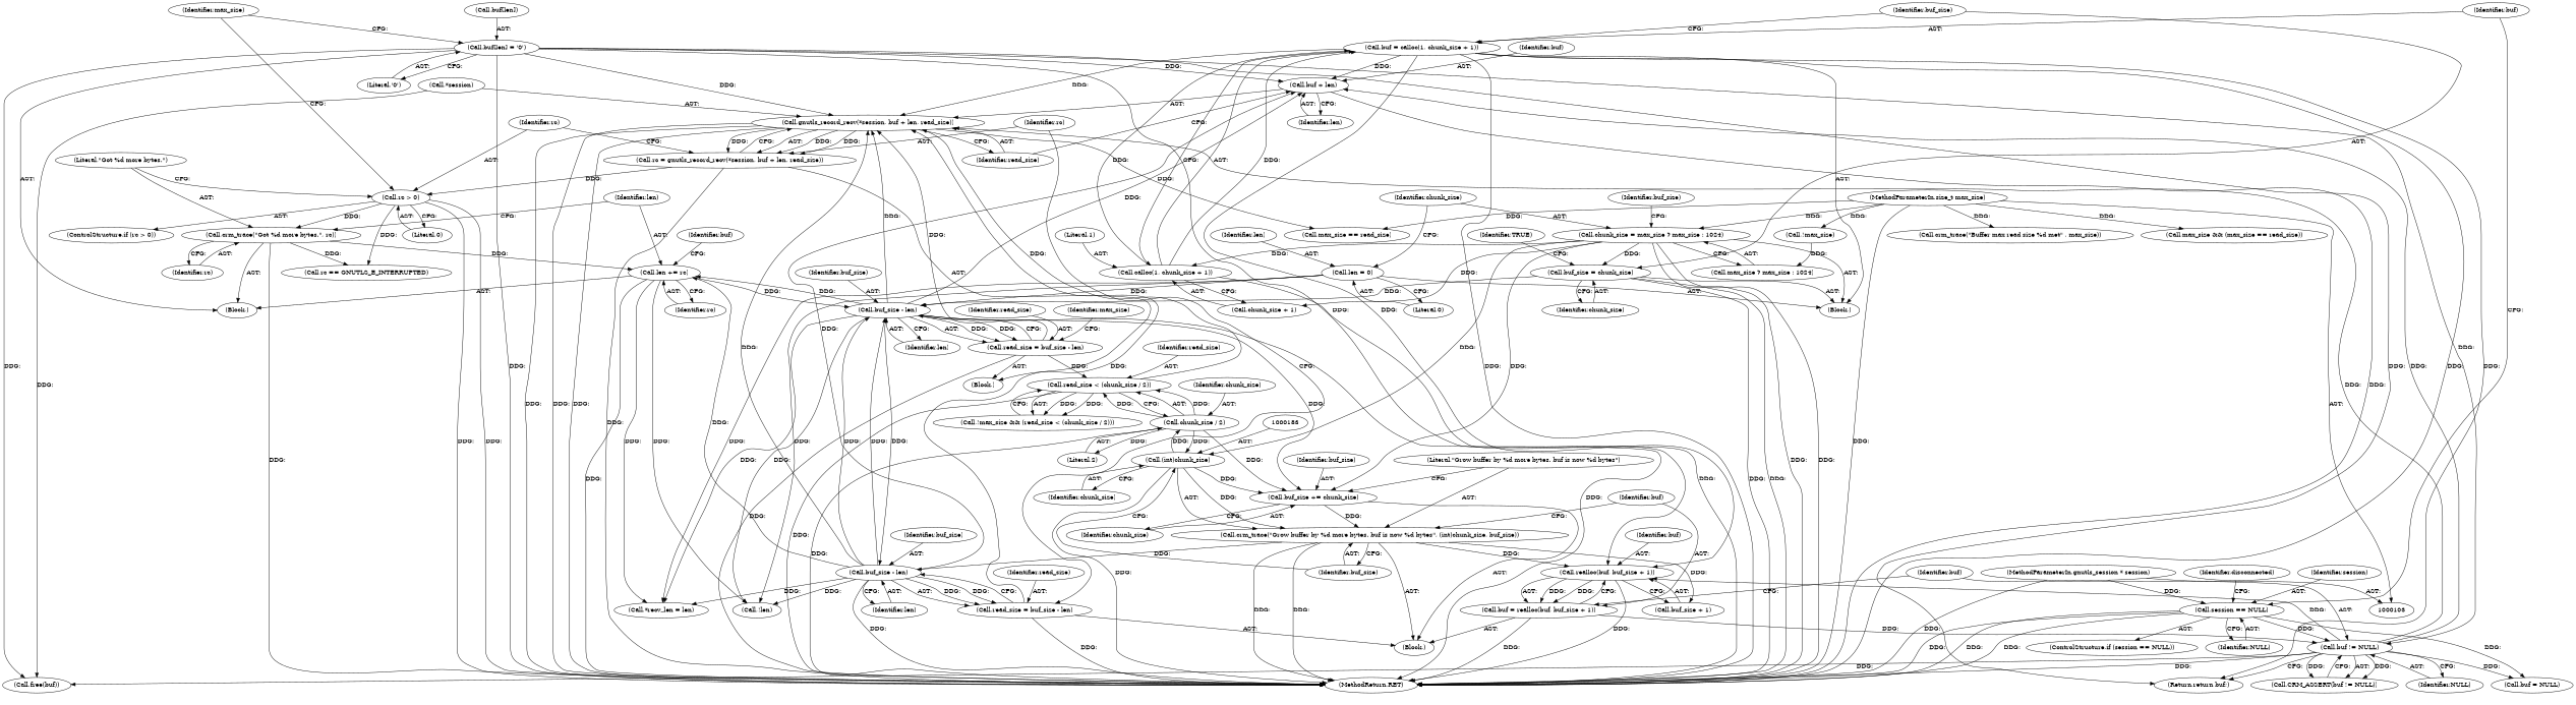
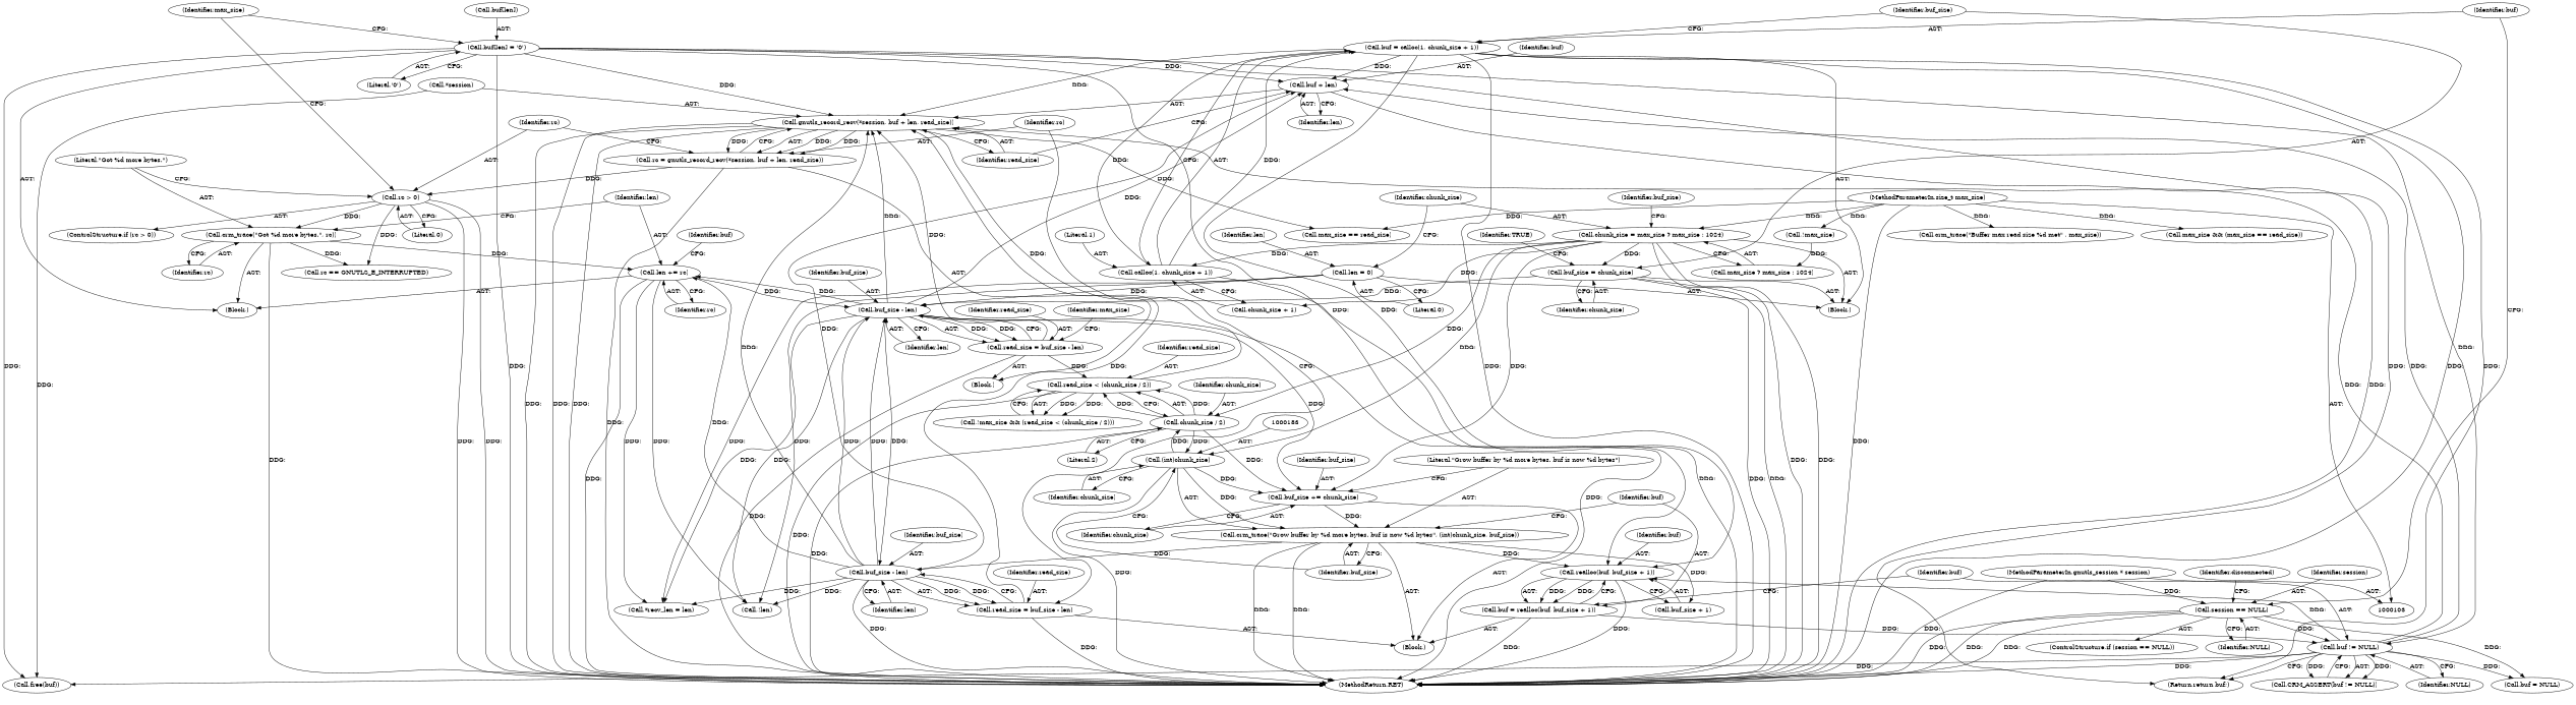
  digraph {
    n1 [label="(Call,buf + len)"]
    n2 [label="(Call,gnutls_record_recv(*session, buf + len, read_size))"]
    n3 [label="(Identifier,len)"]
    n4 [label="(MethodReturn,RET)"]
    n5 [label="(Call,max_size == read_size)"]
    n6 [label="(Call,rc = gnutls_record_recv(*session, buf + len, read_size))"]
    n7 [label="(Identifier,read_size)"]
    n8 [label="(Call,buf[len] = '\0')"]
    n9 [label="(Call,buf != NULL)"]
    n10 [label="(Call,realloc(buf, buf_size + 1))"]
    n11 [label="(Literal,'\0')"]
    n12 [label="(Call,free(buf))"]
    n13 [label="(Return,return buf;)"]
    n14 [label="(Block,)"]
    n15 [label="(Call,buf = NULL)"]
    n16 [label="(Identifier,NULL)"]
    n17 [label="(Call,CRM_ASSERT(buf != NULL))"]
    n18 [label="(Call,buf = realloc(buf, buf_size + 1))"]
    n19 [label="(Call,buf_size + 1)"]
    n20 [label="(Block,)"]
    n21 [label="(Call,buf = calloc(1, chunk_size + 1))"]
    n22 [label="(Call,calloc(1, chunk_size + 1))"]
    n23 [label="(Block,)"]
    n24 [label="(Call,chunk_size + 1)"]
    n25 [label="(Call,chunk_size = max_size ? max_size : 1024)"]
    n26 [label="(Call,(int)chunk_size)"]
    n27 [label="(Call,chunk_size / 2)"]
    n28 [label="(Call,buf_size += chunk_size)"]
    n29 [label="(Call,buf_size = chunk_size)"]
    n30 [label="(Call,max_size ? max_size : 1024)"]
    n31 [label="(Call,crm_trace(\"Grow buffer by %d more bytes. buf is now %d bytes\", (int)chunk_size, buf_size))"]
    n32 [label="(Identifier,chunk_size)"]
    n33 [label="(Call,read_size < (chunk_size / 2))"]
    n34 [label="(Literal,2)"]
    n35 [label="(Identifier,chunk_size)"]
    n36 [label="(Call,buf_size - len)"]
    n37 [label="(Identifier,chunk_size)"]
    n38 [label="(MethodParameterIn,size_t max_size)"]
    n39 [label="(Call,!max_size)"]
    n40 [label="(Call,crm_trace(\"Buffer max read size %d met\" , max_size))"]
    n41 [label="(Call,max_size && (max_size == read_size))"]
    1000103
    n43 [label="(Call,buf_size - len)"]
    n44 [label="(Identifier,buf_size)"]
    n45 [label="(Call,len += rc)"]
    n46 [label="(Call,*recv_len = len)"]
    n47 [label="(Call,!len)"]
    n48 [label="(Call,read_size = buf_size - len)"]
    n49 [label="(Identifier,len)"]
    n50 [label="(Call,!max_size && (read_size < (chunk_size / 2)))"]
    n51 [label="(Call,read_size = buf_size - len)"]
    n52 [label="(Identifier,len)"]
    n53 [label="(Identifier,rc)"]
    n54 [label="(Block,)"]
    n55 [label="(Call,crm_trace(\"Got %d more bytes.\", rc))"]
    n56 [label="(Identifier,rc)"]
    n57 [label="(Call,rc == GNUTLS_E_INTERRUPTED)"]
    n58 [label="(Call,rc > 0)"]
    n59 [label="(Literal,0)"]
    n60 [label="(ControlStructure,if (rc > 0))"]
    n61 [label="(Call,len = 0)"]
    n62 [label="(Literal,0)"]
    n63 [label="(Call,session == NULL)"]
    n64 [label="(ControlStructure,if (session == NULL))"]
    n65 [label="(Identifier,NULL)"]
    n66 [label="(MethodParameterIn,gnutls_session * session)"]
    n67 [label="(Identifier,rc)"]
    n68 [label="(Identifier,buf_size)"]
    n69 [label="(Literal,\"Got %d more bytes.\")"]
    n70 [label="(Identifier,buf)"]
    n71 [label="(Identifier,max_size)"]
    n72 [label="(Identifier,buf)"]
    n73 [label="(Identifier,buf_size)"]
    n74 [label="(Identifier,buf_size)"]
    n75 [label="(Identifier,chunk_size)"]
    n76 [label="(Identifier,buf)"]
    n77 [label="(Identifier,buf)"]
    n78 [label="(Identifier,len)"]
    n79 [label="(Identifier,read_size)"]
    n80 [label="(Identifier,buf_size)"]
    n81 [label="(Call,*session)"]
    n82 [label="(Identifier,buf)"]
    n83 [label="(Identifier,buf_size)"]
    n84 [label="(Identifier,disconnected)"]
    n85 [label="(Literal,\"Grow buffer by %d more bytes. buf is now %d bytes\")"]
    n86 [label="(Identifier,buf)"]
    n87 [label="(Identifier,TRUE)"]
    n88 [label="(Identifier,len)"]
    n89 [label="(Identifier,chunk_size)"]
    n90 [label="(Call,buf[len])"]
    n91 [label="(Identifier,read_size)"]
    n92 [label="(Identifier,max_size)"]
    n93 [label="(Identifier,rc)"]
    n94 [label="(Literal,1)"]
    n95 [label="(Identifier,read_size)"]
    n96 [label="(Identifier,session)"]
    1000183
    n1 -> n2 [label="AST: "]
    n1 -> n3 [label="CFG: "]
    n1 -> n4 [label="DDG: "]
    n2 -> n4 [label="DDG: "]
    n2 -> n4 [label="DDG: "]
    n2 -> n4 [label="DDG: "]
    n2 -> n5 [label="DDG: "]
    n2 -> n6 [label="AST: "]
    n2 -> n6 [label="DDG: "]
    n2 -> n6 [label="DDG: "]
    n2 -> n6 [label="DDG: "]
    n2 -> n7 [label="CFG: "]
    n3 -> n1 [label="AST: "]
    n6 -> n2 [label="CFG: "]
    n6 -> n4 [label="DDG: "]
    n6 -> n54 [label="AST: "]
    n6 -> n58 [label="DDG: "]
    n7 -> n1 [label="CFG: "]
    n7 -> n2 [label="AST: "]
    n8 -> n1 [label="DDG: "]
    n8 -> n2 [label="DDG: "]
    n8 -> n4 [label="DDG: "]
    n8 -> n9 [label="DDG: "]
    n8 -> n10 [label="DDG: "]
    n8 -> n11 [label="CFG: "]
    n8 -> n12 [label="DDG: "]
    n8 -> n13 [label="DDG: "]
    n8 -> n14 [label="AST: "]
    n9 -> n1 [label="DDG: "]
    n9 -> n2 [label="DDG: "]
    n9 -> n4 [label="DDG: "]
    n9 -> n10 [label="DDG: "]
    n9 -> n12 [label="DDG: "]
    n9 -> n13 [label="CFG: "]
    n9 -> n15 [label="DDG: "]
    n9 -> n16 [label="CFG: "]
    n9 -> n17 [label="AST: "]
    n9 -> n17 [label="DDG: "]
    n9 -> n17 [label="DDG: "]
    n10 -> n4 [label="DDG: "]
    n10 -> n18 [label="AST: "]
    n10 -> n18 [label="DDG: "]
    n10 -> n18 [label="DDG: "]
    n10 -> n19 [label="CFG: "]
    n11 -> n8 [label="AST: "]
    n16 -> n9 [label="AST: "]
    n17 -> n9 [label="CFG: "]
    n18 -> n4 [label="DDG: "]
    n18 -> n9 [label="DDG: "]
    n18 -> n10 [label="CFG: "]
    n18 -> n20 [label="AST: "]
    n19 -> n10 [label="AST: "]
    n21 -> n1 [label="DDG: "]
    n21 -> n2 [label="DDG: "]
    n21 -> n4 [label="DDG: "]
    n21 -> n4 [label="DDG: "]
    n21 -> n10 [label="DDG: "]
    n21 -> n13 [label="DDG: "]
    n21 -> n22 [label="CFG: "]
    n21 -> n23 [label="AST: "]
    n22 -> n4 [label="DDG: "]
    n22 -> n21 [label="AST: "]
    n22 -> n21 [label="DDG: "]
    n22 -> n21 [label="DDG: "]
    n22 -> n24 [label="CFG: "]
    n24 -> n22 [label="AST: "]
    n25 -> n4 [label="DDG: "]
    n25 -> n4 [label="DDG: "]
    n25 -> n22 [label="DDG: "]
    n25 -> n23 [label="AST: "]
    n25 -> n24 [label="DDG: "]
    n25 -> n26 [label="DDG: "]
+   n25 -> n27 [label="DDG: "]
    n25 -> n28 [label="DDG: "]
    n25 -> n29 [label="DDG: "]
    n25 -> n30 [label="CFG: "]
    n26 -> n4 [label="DDG: "]
    n26 -> n27 [label="DDG: "]
    n26 -> n28 [label="DDG: "]
    n26 -> n31 [label="AST: "]
    n26 -> n31 [label="DDG: "]
    n26 -> n32 [label="CFG: "]
    n27 -> n4 [label="DDG: "]
    n27 -> n26 [label="DDG: "]
    n27 -> n28 [label="DDG: "]
    n27 -> n33 [label="AST: "]
    n27 -> n33 [label="DDG: "]
    n27 -> n33 [label="DDG: "]
-   n27 -> n34 [label="DDG: "]
+   n27 -> n34 [label="CFG: "]
    n28 -> n20 [label="AST: "]
    n28 -> n31 [label="DDG: "]
    n28 -> n35 [label="CFG: "]
    n29 -> n4 [label="DDG: "]
    n29 -> n4 [label="DDG: "]
    n29 -> n23 [label="AST: "]
    n29 -> n36 [label="DDG: "]
    n29 -> n37 [label="CFG: "]
    n30 -> n25 [label="AST: "]
    n31 -> n4 [label="DDG: "]
    n31 -> n4 [label="DDG: "]
    n31 -> n10 [label="DDG: "]
    n31 -> n19 [label="DDG: "]
    n31 -> n20 [label="AST: "]
    n31 -> n43 [label="DDG: "]
    n31 -> n44 [label="CFG: "]
    n32 -> n26 [label="AST: "]
    n33 -> n2 [label="DDG: "]
    n33 -> n4 [label="DDG: "]
    n33 -> n27 [label="CFG: "]
    n33 -> n50 [label="AST: "]
    n33 -> n50 [label="DDG: "]
    n33 -> n50 [label="DDG: "]
    n34 -> n27 [label="AST: "]
    n35 -> n28 [label="AST: "]
    n36 -> n1 [label="DDG: "]
    n36 -> n2 [label="DDG: "]
    n36 -> n4 [label="DDG: "]
    n36 -> n28 [label="DDG: "]
    n36 -> n43 [label="DDG: "]
    n36 -> n45 [label="DDG: "]
    n36 -> n46 [label="DDG: "]
    n36 -> n47 [label="DDG: "]
    n36 -> n51 [label="AST: "]
    n36 -> n51 [label="DDG: "]
    n36 -> n51 [label="DDG: "]
    n36 -> n52 [label="CFG: "]
    n37 -> n29 [label="AST: "]
    n38 -> n4 [label="DDG: "]
    n38 -> n5 [label="DDG: "]
    n38 -> n25 [label="DDG: "]
    n38 -> n39 [label="DDG: "]
    n38 -> n40 [label="DDG: "]
    n38 -> n41 [label="DDG: "]
    n38 -> 1000103 [label="AST: "]
    n39 -> n30 [label="DDG: "]
    n43 -> n1 [label="DDG: "]
    n43 -> n2 [label="DDG: "]
    n43 -> n4 [label="DDG: "]
    n43 -> n36 [label="DDG: "]
    n43 -> n36 [label="DDG: "]
    n43 -> n45 [label="DDG: "]
    n43 -> n46 [label="DDG: "]
    n43 -> n47 [label="DDG: "]
    n43 -> n48 [label="AST: "]
    n43 -> n48 [label="DDG: "]
    n43 -> n48 [label="DDG: "]
    n43 -> n49 [label="CFG: "]
    n44 -> n26 [label="CFG: "]
    n44 -> n31 [label="AST: "]
    n45 -> n4 [label="DDG: "]
    n45 -> n14 [label="AST: "]
    n45 -> n36 [label="DDG: "]
    n45 -> n46 [label="DDG: "]
    n45 -> n47 [label="DDG: "]
    n45 -> n53 [label="CFG: "]
    n48 -> n2 [label="DDG: "]
    n48 -> n4 [label="DDG: "]
    n48 -> n20 [label="AST: "]
    n48 -> n43 [label="CFG: "]
    n49 -> n43 [label="AST: "]
    n50 -> n33 [label="CFG: "]
    n51 -> n2 [label="DDG: "]
    n51 -> n4 [label="DDG: "]
    n51 -> n33 [label="DDG: "]
    n51 -> n36 [label="CFG: "]
    n51 -> n54 [label="AST: "]
    n52 -> n36 [label="AST: "]
    n53 -> n45 [label="AST: "]
    n55 -> n4 [label="DDG: "]
    n55 -> n14 [label="AST: "]
    n55 -> n45 [label="DDG: "]
    n55 -> n56 [label="CFG: "]
    n55 -> n57 [label="DDG: "]
    n56 -> n55 [label="AST: "]
    n58 -> n4 [label="DDG: "]
    n58 -> n4 [label="DDG: "]
    n58 -> n55 [label="DDG: "]
    n58 -> n57 [label="DDG: "]
    n58 -> n59 [label="CFG: "]
    n58 -> n60 [label="AST: "]
    n59 -> n58 [label="AST: "]
    n61 -> n23 [label="AST: "]
    n61 -> n36 [label="DDG: "]
    n61 -> n46 [label="DDG: "]
    n61 -> n47 [label="DDG: "]
    n61 -> n62 [label="CFG: "]
    n62 -> n61 [label="AST: "]
    n63 -> n4 [label="DDG: "]
    n63 -> n4 [label="DDG: "]
    n63 -> n4 [label="DDG: "]
    n63 -> n9 [label="DDG: "]
    n63 -> n15 [label="DDG: "]
    n63 -> n64 [label="AST: "]
    n63 -> n65 [label="CFG: "]
    n65 -> n63 [label="AST: "]
    n66 -> n4 [label="DDG: "]
    n66 -> 1000103 [label="AST: "]
    n66 -> n63 [label="DDG: "]
    n67 -> n6 [label="AST: "]
    n67 -> n48 [label="CFG: "]
    n68 -> n25 [label="CFG: "]
    n69 -> n55 [label="AST: "]
    n69 -> n58 [label="CFG: "]
    n70 -> n10 [label="AST: "]
    n71 -> n51 [label="CFG: "]
    n72 -> n9 [label="AST: "]
    n72 -> n18 [label="CFG: "]
    n73 -> n36 [label="AST: "]
    n74 -> n28 [label="AST: "]
    n75 -> n25 [label="AST: "]
    n75 -> n61 [label="CFG: "]
    n76 -> n18 [label="AST: "]
    n76 -> n31 [label="CFG: "]
    n77 -> n1 [label="AST: "]
    n78 -> n45 [label="AST: "]
    n78 -> n55 [label="CFG: "]
    n79 -> n33 [label="AST: "]
    n80 -> n43 [label="AST: "]
    n81 -> n2 [label="AST: "]
    n81 -> n12 [label="DDG: "]
    n82 -> n45 [label="CFG: "]
    n83 -> n21 [label="CFG: "]
    n83 -> n29 [label="AST: "]
    n84 -> n63 [label="CFG: "]
    n85 -> n28 [label="CFG: "]
    n85 -> n31 [label="AST: "]
    n86 -> n21 [label="AST: "]
    n86 -> n63 [label="CFG: "]
    n87 -> n29 [label="CFG: "]
    n88 -> n61 [label="AST: "]
    n89 -> n27 [label="AST: "]
    n90 -> n8 [label="AST: "]
    n91 -> n51 [label="AST: "]
    n92 -> n8 [label="CFG: "]
    n92 -> n58 [label="CFG: "]
    n93 -> n6 [label="CFG: "]
    n93 -> n58 [label="AST: "]
    n94 -> n22 [label="AST: "]
    n95 -> n48 [label="AST: "]
    n96 -> n63 [label="AST: "]
    1000183 -> n26 [label="AST: "]
  }
